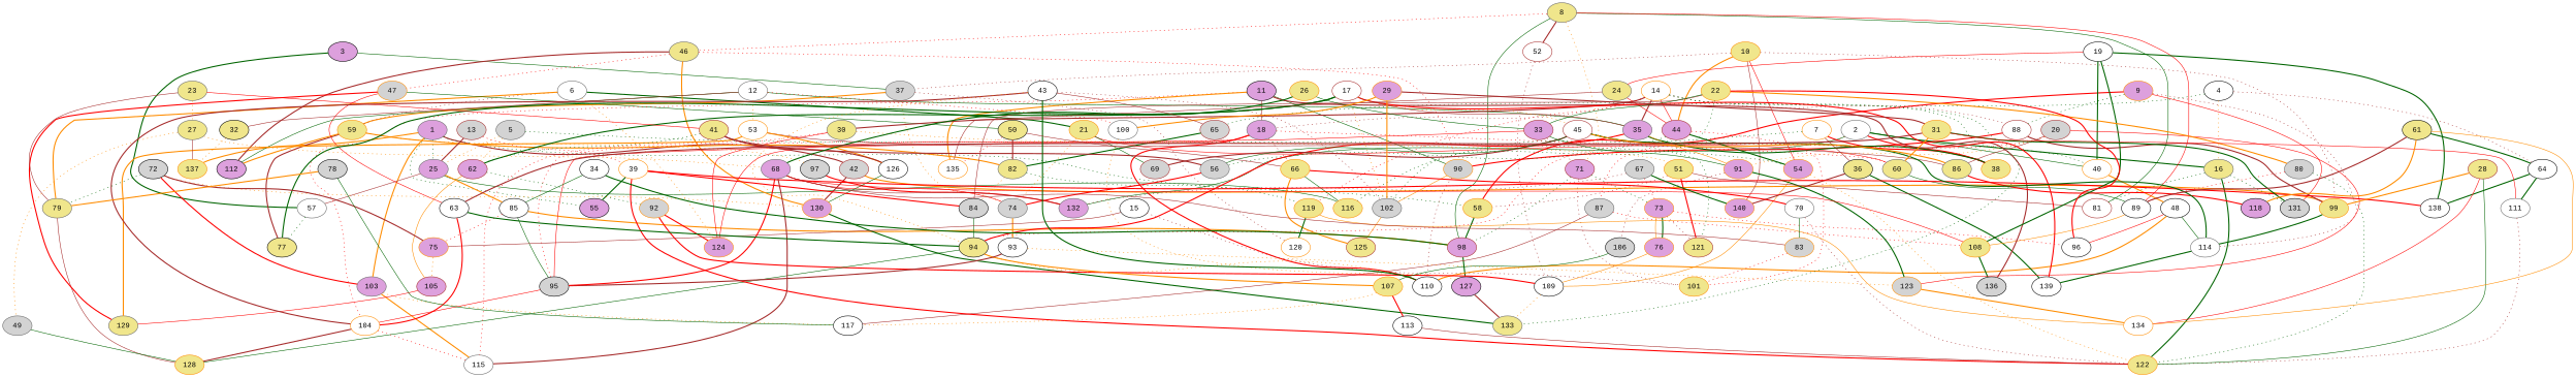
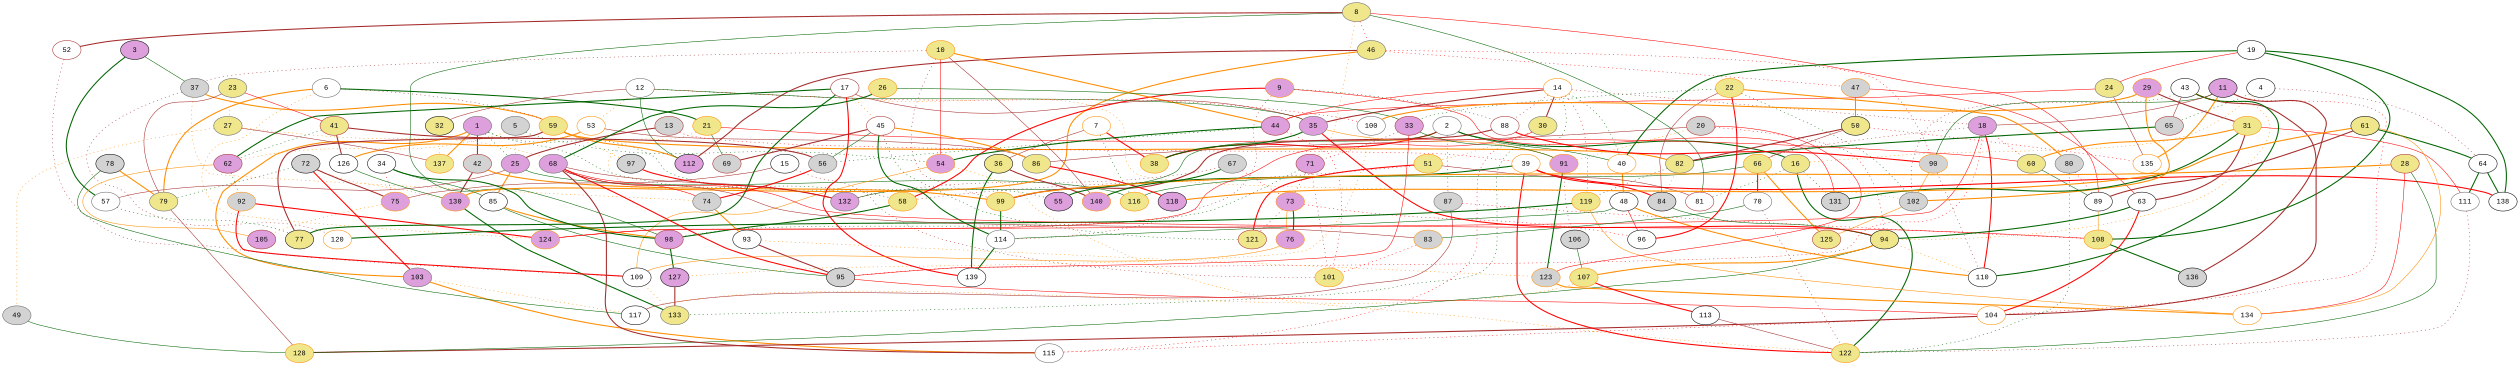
  graph {
    fontname="Liberation Mono"
    node [color=darkorange fillcolor=khaki fontname="Liberation Mono" style=filled]
    edge [color=darkgreen fontname="Liberation Mono" style=bold]
    1 [color=gray40 fillcolor=plum]
    25 [color=gray40 fillcolor=plum]
    42 [color=brown fillcolor=lightgrey]
    55 [color=black fillcolor=plum]
    58
    103 [color=gray40 fillcolor=plum]
    137
    57 [color=gray40 fillcolor=white]
    116
    85 [color=black fillcolor=white]
    99
    130 [fillcolor=plum]
    98 [color=brown fillcolor=plum]
    115 [color=gray40 fillcolor=white]
    117 [color=black fillcolor=white]
    2 [color=gray40 fillcolor=white]
    16 [color=gray40]
    38
    40 [fillcolor=white]
    87 [color=gray40 fillcolor=lightgrey]
    132 [color=gray40 fillcolor=plum]
    81 [color=brown fillcolor=white]
    131 [color=black fillcolor=lightgrey]
    122
    48 [color=black fillcolor=white]
    108
    3 [color=black fillcolor=plum]
    37 [color=gray40 fillcolor=lightgrey]
    59
    74 [color=gray40 fillcolor=lightgrey]
    120 [fillcolor=white]
    77 [color=black]
    4 [color=black fillcolor=white]
    64 [color=black fillcolor=white]
    65 [color=brown fillcolor=lightgrey]
    138 [color=black fillcolor=white]
    111 [color=gray40 fillcolor=white]
    82 [color=gray40]
    5 [color=gray40 fillcolor=lightgrey]
    54 [fillcolor=plum]
    62 [color=brown fillcolor=plum]
    109 [color=black fillcolor=white]
    92 [fillcolor=lightgrey]
    105 [color=brown fillcolor=plum]
    6 [color=gray40 fillcolor=white]
    21
    79 [color=gray40]
    124 [fillcolor=plum]
    60 [color=gray40]
    69 [color=brown fillcolor=lightgrey]
    112 [color=black fillcolor=plum]
    97 [color=black fillcolor=lightgrey]
    128
    7 [fillcolor=white]
    36 [color=black]
    140 [fillcolor=plum]
    139 [color=black fillcolor=white]
    8 [color=gray40]
    46 [color=gray40]
    52 [color=brown fillcolor=white]
    71 [color=brown fillcolor=plum]
    89 [color=black fillcolor=white]
    90 [fillcolor=lightgrey]
    47 [fillcolor=lightgrey]
    101
    73 [fillcolor=plum]
    127 [color=black fillcolor=plum]
    9 [fillcolor=plum]
    88 [color=brown fillcolor=white]
    114 [color=gray40 fillcolor=white]
    10
    44 [color=brown fillcolor=plum]
    56 [color=gray40 fillcolor=lightgrey]
    11 [color=black fillcolor=plum]
    18 [color=gray40 fillcolor=plum]
    104 [fillcolor=white]
    135 [fillcolor=white]
    136 [color=black fillcolor=lightgrey]
    66
    110 [color=black fillcolor=white]
    95 [color=black fillcolor=lightgrey]
    102 [color=gray40 fillcolor=lightgrey]
    12 [color=gray40 fillcolor=white]
    32 [color=black]
    35 [color=gray40 fillcolor=plum]
    53 [fillcolor=white]
    100 [color=gray40 fillcolor=white]
    91 [fillcolor=plum]
    94 [color=black]
    86 [color=gray40]
    126 [color=black fillcolor=white]
-   129 [color=gray40]
    13 [color=brown fillcolor=lightgrey]
    39 [fillcolor=white]
    84 [color=black fillcolor=lightgrey]
    14 [fillcolor=white]
    30 [color=gray40]
    119
    133 [color=gray40]
    51
    134 [fillcolor=white]
    15 [color=black fillcolor=white]
    75 [fillcolor=plum]
    17 [color=brown fillcolor=white]
    45 [color=brown fillcolor=white]
    121 [color=brown]
    125 [color=brown]
    70 [color=gray40 fillcolor=white]
    19 [color=black fillcolor=white]
    24 [color=gray40]
    20 [color=brown fillcolor=lightgrey]
    123 [fillcolor=lightgrey]
    118 [color=black fillcolor=plum]
    106 [color=black fillcolor=lightgrey]
    107
    93 [color=black fillcolor=white]
    22
    33 [color=brown fillcolor=plum]
    80 [color=gray40 fillcolor=lightgrey]
    96 [color=black fillcolor=white]
    23 [color=gray40]
    27 [color=gray40]
    41 [color=brown]
    68 [color=gray40 fillcolor=plum]
    49 [color=gray40 fillcolor=lightgrey]
    26
    83 [fillcolor=lightgrey]
    28 [color=brown]
    29 [fillcolor=plum]
    31
    63 [color=black fillcolor=white]
    34 [color=black fillcolor=white]
    43 [color=black fillcolor=white]
    50 [color=black]
    61 [color=black]
    67 [color=gray40 fillcolor=lightgrey]
    76 [fillcolor=plum]
    72 [color=black fillcolor=lightgrey]
    78 [color=black fillcolor=lightgrey]
    113 [color=black fillcolor=white]
    1 -- 25 [style=dotted]
    1 -- 42 [color=brown]
    1 -- 55 [style=dotted]
    1 -- 58 [style=dotted]
    1 -- 103 [color=darkorange]
    1 -- 137 [color=darkorange]
    25 -- 57 [color=brown style=solid]
    25 -- 116 [style=solid]
    25 -- 85 [color=darkorange]
    42 -- 99 [color=darkorange]
    42 -- 130 [color=brown]
    58 -- 98
    103 -- 115 [color=darkorange]
    103 -- 117 [color=darkorange style=dotted]
    57 -- 77 [style=dotted]
    85 -- 98 [color=darkorange]
    85 -- 95 [style=solid]
    99 -- 114
    130 -- 133
    98 -- 127
    2 -- 16
    2 -- 38 [color=red]
    2 -- 40 [style=solid]
    2 -- 87 [color=red style=dotted]
    2 -- 132 [style=solid]
    16 -- 81 [style=dotted]
    16 -- 131 [style=dotted]
    16 -- 122
    40 -- 48 [color=darkorange]
    87 -- 117 [color=brown style=solid]
    87 -- 108 [color=red style=dotted]
    48 -- 114 [style=solid]
    48 -- 110 [color=darkorange]
    48 -- 96 [color=red style=solid]
    108 -- 136
    3 -- 57
    3 -- 37 [style=solid]
    37 -- 59 [color=darkorange]
    37 -- 74 [color=darkorange style=dotted]
    37 -- 120 [color=brown style=dotted]
    59 -- 77 [color=brown]
    59 -- 82 [color=darkorange]
    59 -- 112 [color=darkorange]
    59 -- 97 [color=darkorange style=dotted]
    74 -- 93 [color=darkorange]
    4 -- 16 [color=darkorange style=dotted]
    4 -- 64 [color=brown style=dotted]
    4 -- 65 [style=dotted]
    64 -- 138
    64 -- 111
    65 -- 82
    111 -- 122 [color=brown style=dotted]
    82 -- 84 [color=darkorange style=dotted]
    82 -- 119 [style=dotted]
    5 -- 25 [color=darkorange style=dotted]
    5 -- 54 [style=dotted]
    5 -- 62 [color=darkorange style=dotted]
    54 -- 122 [color=darkorange style=dotted]
    54 -- 109 [color=darkorange style=solid]
    62 -- 92 [style=dotted]
    62 -- 105 [color=darkorange style=solid]
    109 -- 133 [color=darkorange style=dotted]
    92 -- 109 [color=red]
    92 -- 124 [color=red]
-   105 -- 129 [color=red style=solid]
    6 -- 59 [color=brown style=dotted]
    6 -- 21
    6 -- 79 [color=darkorange]
    6 -- 124 [color=darkorange style=dotted]
    21 -- 74 [color=darkorange style=dotted]
    21 -- 60 [color=red style=solid]
    21 -- 69 [style=solid]
    79 -- 128 [color=brown style=solid]
    60 -- 89 [style=solid]
    97 -- 132 [color=red]
    7 -- 116 [style=dotted]
    7 -- 38 [color=red]
    7 -- 36 [color=brown style=solid]
    36 -- 140 [color=brown]
    36 -- 139
    8 -- 98 [style=solid]
    8 -- 81 [style=solid]
    8 -- 46 [color=red style=dotted]
    8 -- 52 [color=brown]
    8 -- 71 [color=darkorange style=dotted]
    8 -- 89 [color=red style=solid]
    46 -- 130 [color=darkorange]
    46 -- 112 [color=brown]
    46 -- 90 [color=red style=dotted]
    46 -- 47 [color=red style=dotted]
    52 -- 109 [color=brown style=dotted]
    71 -- 98 [style=dotted]
    71 -- 101 [color=brown style=dotted]
    71 -- 73 [style=dotted]
    89 -- 108 [color=darkorange style=solid]
    90 -- 110 [color=brown style=dotted]
    90 -- 102 [color=darkorange style=solid]
-   47 -- 129 [color=red]
    47 -- 63 [color=red style=solid]
    47 -- 50 [style=solid]
    73 -- 121 [color=brown style=dotted]
    73 -- 96 [color=red style=dotted]
    73 -- 76 [color=darkorange style=solid]
    73 -- 76
    127 -- 133 [color=brown]
    9 -- 58 [color=red]
    9 -- 131 [color=red style=solid]
    9 -- 88 [style=dotted]
    9 -- 114 [color=brown style=dotted]
    88 -- 99 [color=brown]
    88 -- 90 [color=red]
    114 -- 139
    10 -- 99 [color=brown style=dotted]
    10 -- 37 [color=brown style=dotted]
    10 -- 54 [color=red style=solid]
    10 -- 140 [color=brown style=solid]
    10 -- 44 [color=darkorange]
    44 -- 54
    44 -- 101 [color=red style=dotted]
    44 -- 56 [style=dotted]
    56 -- 74 [color=red]
    11 -- 90 [style=solid]
    11 -- 18 [color=brown style=solid]
    11 -- 104 [color=red style=dotted]
    11 -- 135 [color=darkorange]
    11 -- 136 [color=brown]
    18 -- 124 [color=red style=solid]
    18 -- 60 [color=red style=dotted]
    18 -- 66 [color=brown style=dotted]
    18 -- 110 [color=red]
    18 -- 95 [color=red style=dotted]
    104 -- 115 [color=red style=dotted]
    104 -- 128 [color=brown]
    66 -- 116 [style=solid]
    66 -- 125 [color=darkorange]
    66 -- 70 [color=red]
    95 -- 104 [color=red style=solid]
    102 -- 125 [color=darkorange style=solid]
    12 -- 112 [style=solid]
    12 -- 32 [color=brown style=solid]
    12 -- 35 [style=solid]
    12 -- 53 [color=darkorange style=dotted]
    12 -- 100 [color=red style=dotted]
    32 -- 137 [color=darkorange style=dotted]
    35 -- 38
    35 -- 91 [color=darkorange style=solid]
    35 -- 94 [color=red]
    53 -- 86 [color=brown style=solid]
    53 -- 126 [color=darkorange]
-   53 -- 129 [color=darkorange]
    100 -- 127 [color=darkorange style=dotted]
    91 -- 123
    91 -- 106 [color=brown style=dotted]
    94 -- 128 [style=solid]
    94 -- 110 [color=darkorange style=dotted]
    94 -- 107 [color=darkorange]
    86 -- 118 [color=red]
    126 -- 130 [style=solid]
    13 -- 25 [color=brown]
    13 -- 39 [color=red style=dotted]
    39 -- 55
    39 -- 122 [color=red]
    39 -- 138 [color=red]
    39 -- 84 [color=red]
    84 -- 94 [style=solid]
    14 -- 40 [style=dotted]
    14 -- 88 [color=brown style=dotted]
    14 -- 44 [color=red style=solid]
    14 -- 18 [color=brown style=dotted]
    14 -- 35 [color=brown]
    14 -- 30 [color=brown]
    14 -- 119 [color=red style=dotted]
    14 -- 133 [style=dotted]
    30 -- 115 [color=red style=dotted]
    30 -- 124 [color=red style=solid]
    30 -- 51 [color=darkorange style=dotted]
    119 -- 120
    119 -- 134 [color=darkorange style=solid]
    51 -- 58 [color=brown style=dotted]
    51 -- 81 [color=brown style=solid]
    51 -- 121 [color=red]
    15 -- 101 [color=brown style=dotted]
    15 -- 75 [color=brown style=solid]
    75 -- 105 [color=darkorange style=dotted]
    17 -- 77
    17 -- 62
    17 -- 139 [color=red]
    17 -- 102 [color=darkorange style=dotted]
    17 -- 35 [color=brown style=solid]
    17 -- 45 [color=darkorange style=dotted]
    45 -- 69 [color=brown]
    45 -- 114
    45 -- 56 [style=solid]
    45 -- 86 [color=darkorange]
    45 -- 121 [style=dotted]
    70 -- 122 [color=brown style=dotted]
    70 -- 83 [style=solid]
    19 -- 40
    19 -- 108
    19 -- 138
    19 -- 24 [color=red style=solid]
    24 -- 44 [color=red style=solid]
    24 -- 135 [color=brown style=solid]
    20 -- 91 [color=darkorange style=dotted]
    20 -- 94 [color=red style=dotted]
    20 -- 86 [color=brown style=solid]
    20 -- 123 [color=red style=solid]
    123 -- 134 [color=darkorange]
    106 -- 107 [style=solid]
    107 -- 117 [color=darkorange style=dotted]
    107 -- 113 [color=red]
    93 -- 95 [color=brown]
    93 -- 123 [color=darkorange style=dotted]
    22 -- 102 [style=dotted]
    22 -- 84 [color=brown style=solid]
-   22 -- 33 [style=solid]
+   22 -- 33 [style=dotted]
    22 -- 80 [color=darkorange]
    22 -- 96 [color=red]
    33 -- 71 [color=brown style=dotted]
    33 -- 95 [color=red style=solid]
    33 -- 91 [style=solid]
    80 -- 122 [style=dotted]
    80 -- 89 [color=red style=dotted]
    23 -- 79 [color=brown style=solid]
    23 -- 27 [color=darkorange style=dotted]
    23 -- 41 [color=red style=solid]
    27 -- 137 [color=brown style=solid]
    27 -- 68 [color=darkorange style=dotted]
    27 -- 49 [color=darkorange style=dotted]
    41 -- 62 [style=dotted]
    41 -- 56 [color=brown]
    41 -- 126 [color=brown]
    68 -- 115 [color=brown]
    68 -- 132 [color=brown style=solid]
    68 -- 108 [color=red style=solid]
    68 -- 74 [color=red style=solid]
    68 -- 95 [color=red]
    68 -- 83 [color=brown style=solid]
    49 -- 128 [style=solid]
    26 -- 33 [style=solid]
    26 -- 68
    83 -- 101 [color=red style=dotted]
    28 -- 99 [color=darkorange]
    28 -- 122 [style=solid]
    28 -- 134 [color=red style=solid]
    29 -- 102 [color=darkorange]
    29 -- 100 [color=darkorange]
    29 -- 31 [color=brown]
    31 -- 131
    31 -- 111 [color=red style=solid]
    31 -- 60 [color=darkorange]
    31 -- 63 [color=brown]
    63 -- 104 [color=red]
    63 -- 94
    34 -- 85 [style=solid]
    34 -- 98
-   85 -- 75 [color=red style=dotted]
+   34 -- 75 [color=red style=dotted]
    43 -- 65 [color=brown style=solid]
    43 -- 104 [color=brown]
    43 -- 110
    43 -- 102 [color=brown style=dotted]
    43 -- 94 [color=darkorange style=dotted]
    50 -- 82 [color=brown]
    50 -- 135 [color=red style=dotted]
    50 -- 66 [color=brown style=solid]
    61 -- 64
    61 -- 89 [color=brown]
    61 -- 134 [color=darkorange style=solid]
    61 -- 118 [color=darkorange]
    67 -- 132 [color=brown style=dotted]
    67 -- 140
    67 -- 73 [color=red style=dotted]
    76 -- 109 [color=darkorange style=solid]
    72 -- 103 [color=red]
    72 -- 130 [color=darkorange style=dotted]
    72 -- 79 [style=dotted]
    72 -- 75 [color=brown]
    78 -- 117 [style=solid]
    78 -- 79 [color=darkorange]
    113 -- 122 [color=brown style=solid]
  }
